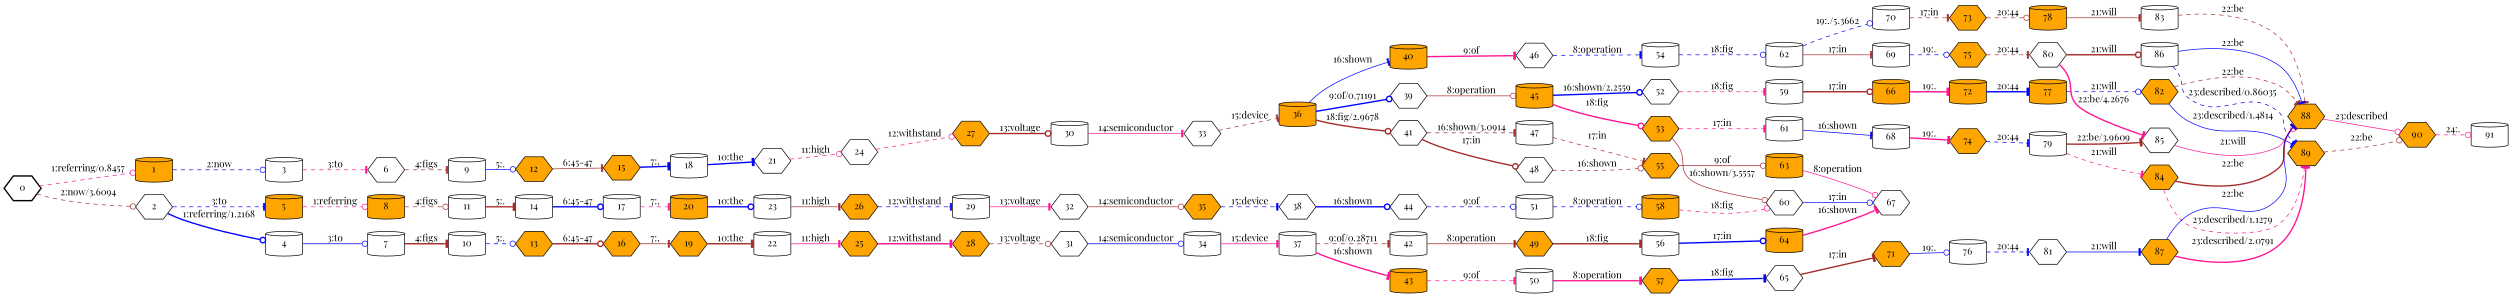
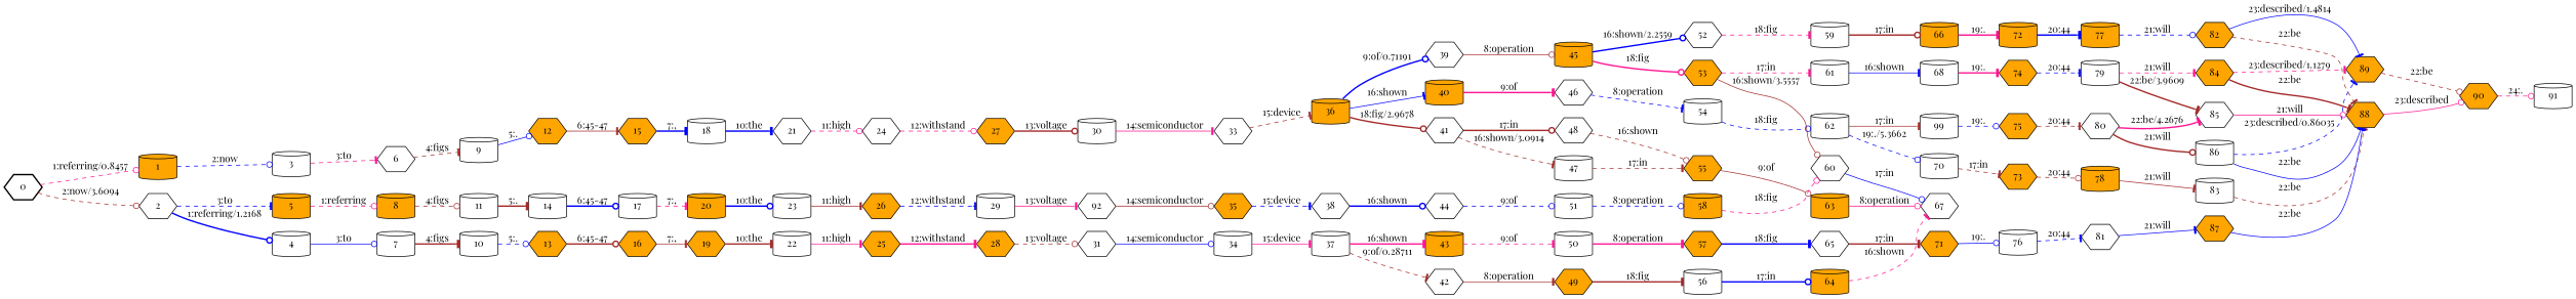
  digraph {
    fontname="Playfair Display"
    nodesep=0.25
    rankdir=LR
    ranksep=0.4
    node [fillcolor=white fontname="Playfair Display" fontsize=14 shape=hexagon style="solid,filled"]
    edge [arrowhead=tee color=brown fontname="Playfair Display" fontsize=14 style=dashed]
    n1 [label=0 style="bold,filled"]
    n2 [fillcolor=orange label=1 shape=cylinder]
    n3 [label=2]
    n4 [label=3 shape=cylinder]
    n5 [label=4 shape=cylinder]
    n6 [fillcolor=orange label=5 shape=cylinder]
    n7 [label=6]
    n8 [label=7 shape=cylinder]
    n9 [fillcolor=orange label=8 shape=cylinder]
    n10 [label=9 shape=cylinder]
    n11 [label=10 shape=cylinder]
    n12 [label=11 shape=cylinder]
    n13 [fillcolor=orange label=12]
    n14 [fillcolor=orange label=13]
    n15 [label=14 shape=cylinder]
    n16 [fillcolor=orange label=15]
    n17 [fillcolor=orange label=16]
    n18 [label=17 shape=cylinder]
    n19 [label=18 shape=cylinder]
    n20 [fillcolor=orange label=19]
    n21 [fillcolor=orange label=20 shape=cylinder]
    n22 [label=21]
    n23 [label=22 shape=cylinder]
    n24 [label=23 shape=cylinder]
    n25 [label=24]
    n26 [fillcolor=orange label=25]
    n27 [fillcolor=orange label=26]
    n28 [fillcolor=orange label=27]
    n29 [fillcolor=orange label=28]
    n30 [label=29 shape=cylinder]
    n31 [label=30 shape=cylinder]
    n32 [label=31]
-   n33 [label=32]
+   n33 [label=92]
    n34 [label=33]
    n35 [label=34 shape=cylinder]
    n36 [fillcolor=orange label=35]
    n37 [fillcolor=orange label=36 shape=cylinder]
    n38 [label=37 shape=cylinder]
    n39 [label=38]
    n40 [label=39]
    n41 [fillcolor=orange label=40 shape=cylinder]
    n42 [label=41]
-   n43 [label=42 shape=cylinder]
+   n43 [label=42]
    n44 [fillcolor=orange label=43 shape=cylinder]
    n45 [label=44]
    n46 [fillcolor=orange label=45 shape=cylinder]
    n47 [label=46]
    n48 [label=47 shape=cylinder]
    n49 [label=48]
    n50 [fillcolor=orange label=49]
    n51 [label=50 shape=cylinder]
    n52 [label=51 shape=cylinder]
    n53 [label=52]
    n54 [fillcolor=orange label=53]
    n55 [label=54 shape=cylinder]
    n56 [fillcolor=orange label=55]
    n57 [label=56 shape=cylinder]
    n58 [fillcolor=orange label=57]
    n59 [fillcolor=orange label=58 shape=cylinder]
    n60 [label=59 shape=cylinder]
    n61 [label=60]
    n62 [label=61 shape=cylinder]
    n63 [label=62 shape=cylinder]
    n64 [fillcolor=orange label=63 shape=cylinder]
    n65 [fillcolor=orange label=64 shape=cylinder]
    n66 [label=65]
    n67 [fillcolor=orange label=66 shape=cylinder]
    n68 [label=67]
    n69 [label=68 shape=cylinder]
    n70 [label=70 shape=cylinder]
-   n71 [label=69 shape=cylinder]
+   n71 [label=99 shape=cylinder]
    n72 [fillcolor=orange label=71]
    n73 [fillcolor=orange label=72 shape=cylinder]
    n74 [fillcolor=orange label=74]
    n75 [fillcolor=orange label=73]
    n76 [fillcolor=orange label=75]
    n77 [label=76 shape=cylinder]
    n78 [fillcolor=orange label=77 shape=cylinder]
    n79 [fillcolor=orange label=78 shape=cylinder]
    n80 [label=79 shape=cylinder]
    n81 [label=80]
    n82 [label=81]
    n83 [fillcolor=orange label=82]
    n84 [label=83 shape=cylinder]
    n85 [fillcolor=orange label=84]
    n86 [label=85]
    n87 [label=86 shape=cylinder]
    n88 [fillcolor=orange label=87]
    n89 [fillcolor=orange label=88]
    n90 [fillcolor=orange label=89]
    n91 [fillcolor=orange label=90]
    n92 [label=91 shape=cylinder]
    n1 -> n2 [arrowhead=odot color=deeppink label="1:referring/0.8457"]
    n1 -> n3 [arrowhead=odot label="2:now/3.6094"]
    n2 -> n4 [arrowhead=odot color=blue label="2:now"]
    n3 -> n5 [arrowhead=odot color=blue label="1:referring/1.2168" style=bold]
    n3 -> n6 [color=blue label="3:to"]
    n4 -> n7 [color=deeppink label="3:to"]
    n5 -> n8 [arrowhead=odot color=blue label="3:to" style=solid]
    n6 -> n9 [arrowhead=odot color=deeppink label="1:referring"]
    n7 -> n10 [label="4:figs"]
    n8 -> n11 [label="4:figs" style=bold]
    n9 -> n12 [arrowhead=odot label="4:figs"]
    n10 -> n13 [arrowhead=odot color=blue label="5:." style=solid]
    n11 -> n14 [arrowhead=odot color=blue label="5:."]
    n12 -> n15 [label="5:." style=bold]
    n13 -> n16 [label="6:45-47" style=solid]
    n14 -> n17 [arrowhead=odot label="6:45-47" style=bold]
    n15 -> n18 [arrowhead=odot color=blue label="6:45-47" style=bold]
    n16 -> n19 [color=blue label="7:," style=bold]
    n17 -> n20 [label="7:," style=solid]
    n18 -> n21 [color=deeppink label="7:,"]
    n19 -> n22 [color=blue label="10:the" style=bold]
    n20 -> n23 [label="10:the" style=bold]
    n21 -> n24 [arrowhead=odot color=blue label="10:the" style=bold]
    n22 -> n25 [arrowhead=odot color=deeppink label="11:high"]
    n23 -> n26 [color=deeppink label="11:high" style=solid]
    n24 -> n27 [label="11:high" style=solid]
    n25 -> n28 [arrowhead=odot color=deeppink label="12:withstand"]
    n26 -> n29 [color=deeppink label="12:withstand" style=bold]
    n27 -> n30 [color=blue label="12:withstand"]
    n28 -> n31 [arrowhead=odot label="13:voltage" style=bold]
    n29 -> n32 [arrowhead=odot label="13:voltage"]
    n30 -> n33 [color=deeppink label="13:voltage" style=solid]
    n31 -> n34 [color=deeppink label="14:semiconductor" style=solid]
    n32 -> n35 [arrowhead=odot color=blue label="14:semiconductor" style=solid]
    n33 -> n36 [arrowhead=odot label="14:semiconductor" style=solid]
    n34 -> n37 [label="15:device"]
    n35 -> n38 [color=deeppink label="15:device" style=solid]
    n36 -> n39 [color=blue label="15:device"]
    n37 -> n40 [arrowhead=odot color=blue label="9:of/0.71191" style=bold]
    n37 -> n41 [color=blue label="16:shown" style=solid]
    n37 -> n42 [arrowhead=odot label="18:fig/2.9678" style=bold]
    n38 -> n43 [label="9:of/0.28711"]
    n38 -> n44 [color=deeppink label="16:shown" style=bold]
    n39 -> n45 [arrowhead=odot color=blue label="16:shown" style=bold]
    n40 -> n46 [arrowhead=odot label="8:operation" style=solid]
    n41 -> n47 [color=deeppink label="9:of" style=bold]
    n42 -> n48 [label="16:shown/3.0914"]
    n42 -> n49 [arrowhead=odot label="17:in" style=bold]
    n43 -> n50 [label="8:operation" style=solid]
    n44 -> n51 [color=deeppink label="9:of"]
    n45 -> n52 [arrowhead=odot color=blue label="9:of"]
    n46 -> n53 [arrowhead=odot color=blue label="16:shown/2.2559" style=bold]
    n46 -> n54 [arrowhead=odot color=deeppink label="18:fig" style=bold]
    n47 -> n55 [color=blue label="8:operation"]
    n48 -> n56 [label="17:in"]
    n49 -> n56 [arrowhead=odot label="16:shown"]
    n50 -> n57 [label="18:fig" style=bold]
    n51 -> n58 [color=deeppink label="8:operation" style=bold]
    n52 -> n59 [arrowhead=odot color=blue label="8:operation"]
    n53 -> n60 [color=deeppink label="18:fig"]
    n54 -> n61 [arrowhead=odot label="16:shown/3.5557" style=solid]
    n54 -> n62 [color=deeppink label="17:in"]
    n55 -> n63 [arrowhead=odot color=blue label="18:fig"]
    n56 -> n64 [arrowhead=odot label="9:of" style=solid]
    n57 -> n65 [arrowhead=odot color=blue label="17:in" style=bold]
    n58 -> n66 [color=blue label="18:fig" style=bold]
    n59 -> n61 [arrowhead=odot color=deeppink label="18:fig"]
    n60 -> n67 [arrowhead=odot label="17:in" style=bold]
    n61 -> n68 [arrowhead=odot color=blue label="17:in" style=solid]
    n62 -> n69 [color=blue label="16:shown" style=solid]
    n63 -> n70 [arrowhead=odot color=blue label="19:./5.3662"]
    n63 -> n71 [label="17:in" style=solid]
    n64 -> n68 [arrowhead=odot color=deeppink label="8:operation" style=solid]
-   n65 -> n68 [color=deeppink label="16:shown" style=bold]
+   n65 -> n68 [color=deeppink label="16:shown"]
    n66 -> n72 [label="17:in" style=bold]
    n67 -> n73 [color=deeppink label="19:." style=bold]
    n69 -> n74 [color=deeppink label="19:." style=bold]
    n70 -> n75 [label="17:in"]
    n71 -> n76 [arrowhead=odot color=blue label="19:."]
    n72 -> n77 [arrowhead=odot color=blue label="19:." style=solid]
    n73 -> n78 [color=blue label="20:44" style=bold]
    n74 -> n80 [color=blue label="20:44"]
    n75 -> n79 [arrowhead=odot label="20:44"]
    n76 -> n81 [label="20:44"]
    n77 -> n82 [color=blue label="20:44"]
    n78 -> n83 [arrowhead=odot color=blue label="21:will"]
    n79 -> n84 [label="21:will" style=solid]
    n80 -> n85 [color=deeppink label="21:will"]
    n80 -> n86 [label="22:be/3.9609" style=bold]
    n81 -> n86 [color=deeppink label="22:be/4.2676" style=bold]
    n81 -> n87 [arrowhead=odot label="21:will" style=bold]
    n82 -> n88 [color=blue label="21:will" style=solid]
    n83 -> n89 [label="22:be"]
    n83 -> n90 [color=blue label="23:described/1.4814" style=solid]
    n84 -> n89 [label="22:be"]
    n85 -> n89 [label="22:be" style=bold]
    n85 -> n90 [color=deeppink label="23:described/1.1279"]
    n86 -> n89 [arrowhead=odot color=deeppink label="21:will" style=solid]
    n87 -> n89 [color=blue label="22:be" style=solid]
    n87 -> n90 [color=blue label="23:described/0.86035"]
    n88 -> n89 [color=blue label="22:be" style=solid]
-   n88 -> n90 [color=deeppink label="23:described/2.0791" style=bold]
    n89 -> n91 [arrowhead=odot color=deeppink label="23:described" style=solid]
    n90 -> n91 [arrowhead=odot label="22:be"]
    n91 -> n92 [arrowhead=odot color=deeppink label="24:."]
  }
